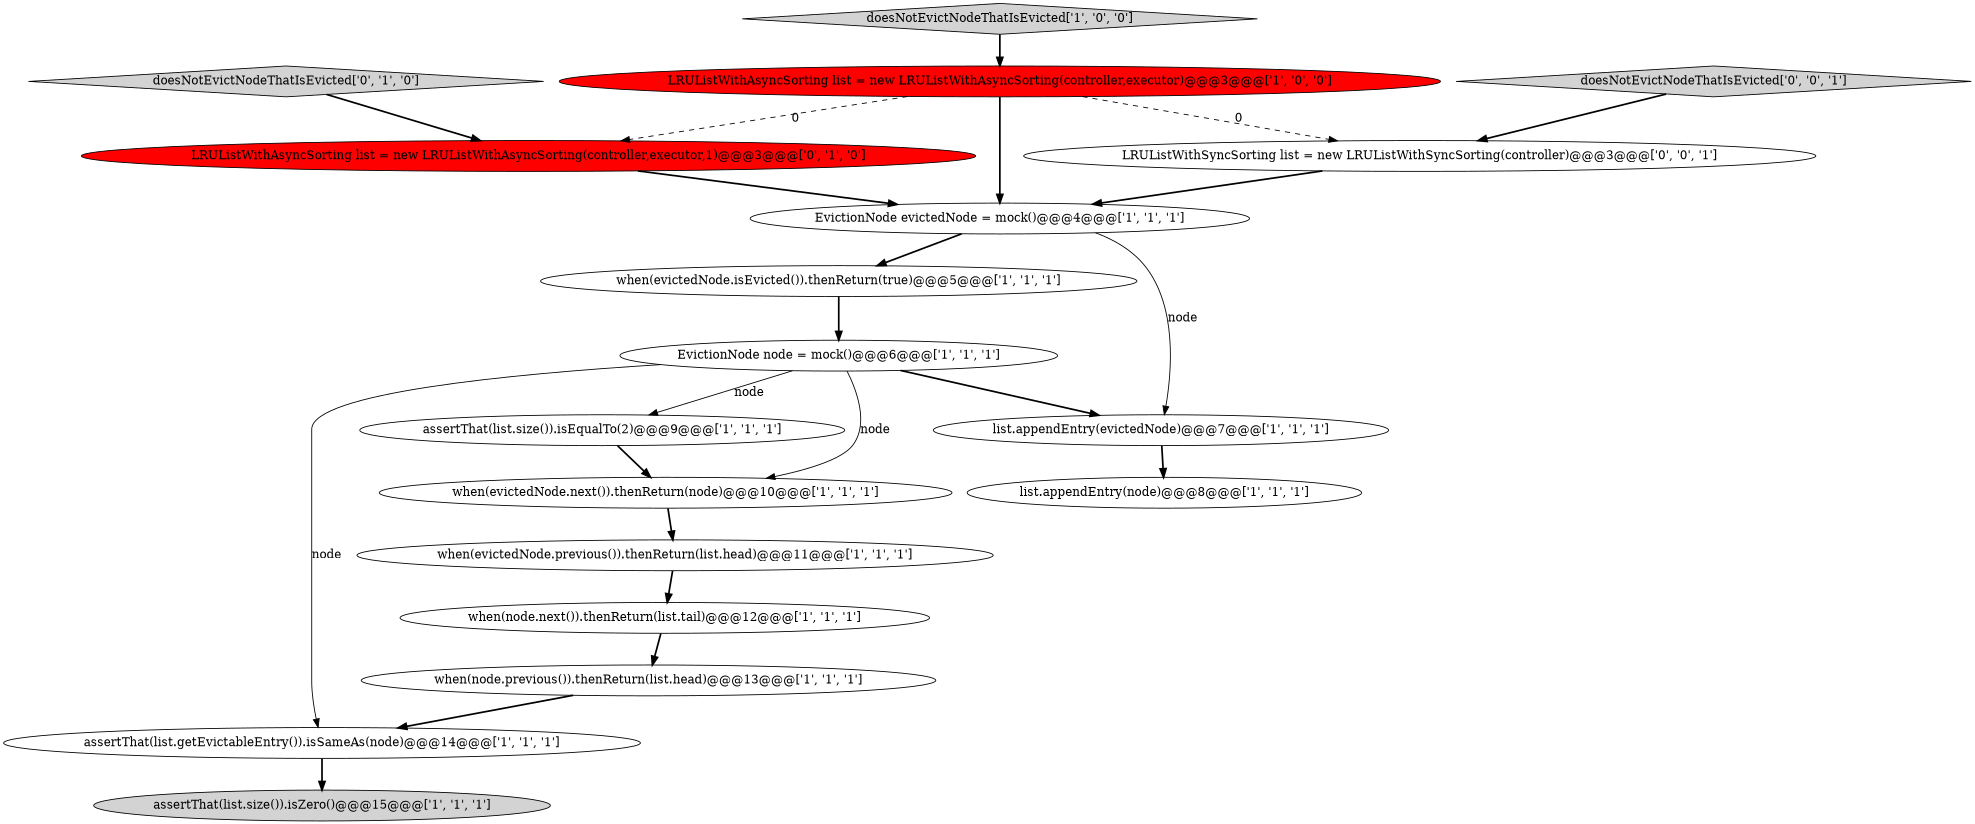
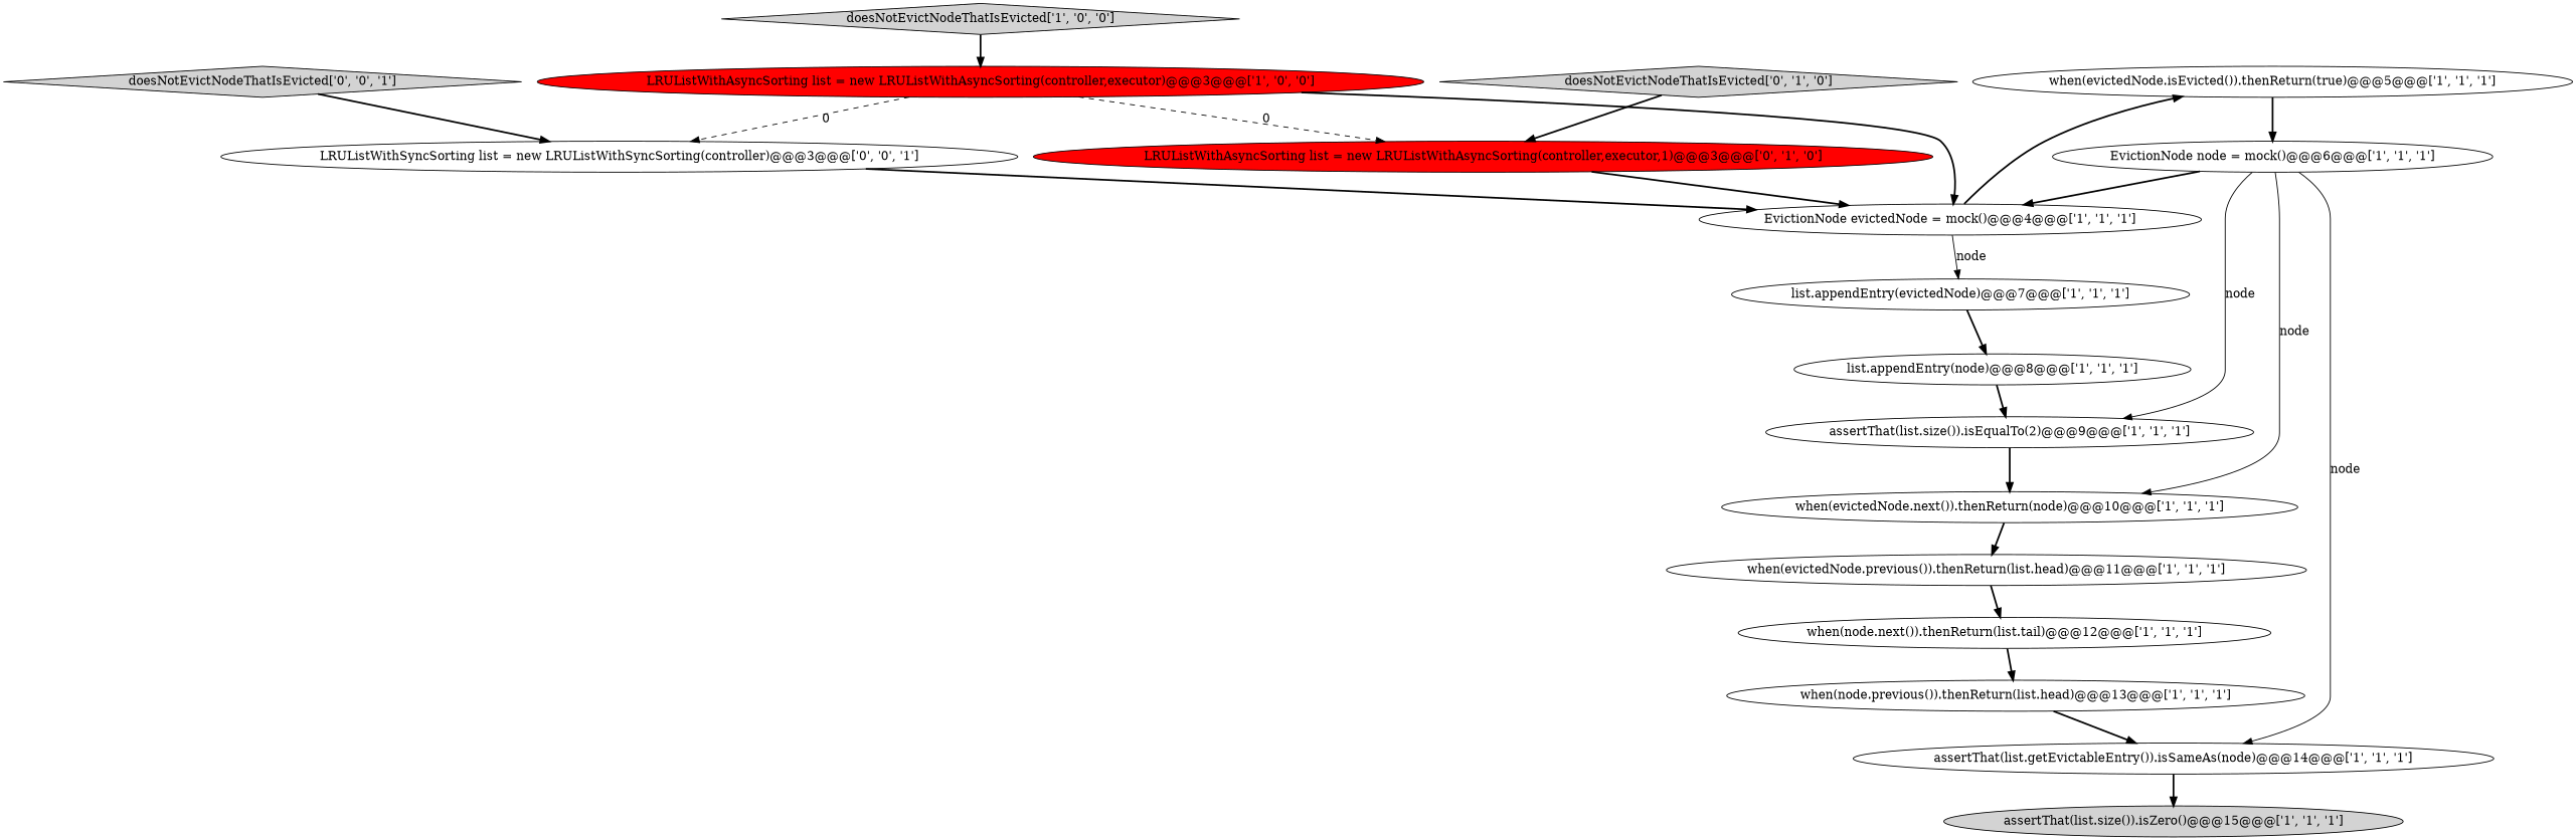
  digraph {
    node [fillcolor=white shape=ellipse style=filled]
    edge [style=bold]
    n1 [label="when(evictedNode.isEvicted()).thenReturn(true)@@@5@@@['1', '1', '1']"]
    n2 [label="EvictionNode node = mock()@@@6@@@['1', '1', '1']"]
    n3 [label="assertThat(list.size()).isEqualTo(2)@@@9@@@['1', '1', '1']"]
    n4 [label="when(evictedNode.next()).thenReturn(node)@@@10@@@['1', '1', '1']"]
    n5 [label="list.appendEntry(evictedNode)@@@7@@@['1', '1', '1']"]
    n6 [label="assertThat(list.getEvictableEntry()).isSameAs(node)@@@14@@@['1', '1', '1']"]
    n7 [label="when(evictedNode.previous()).thenReturn(list.head)@@@11@@@['1', '1', '1']"]
    n8 [label="list.appendEntry(node)@@@8@@@['1', '1', '1']"]
    n9 [fillcolor=lightgray label="doesNotEvictNodeThatIsEvicted['0', '1', '0']" shape=diamond]
    n10 [fillcolor=red label="LRUListWithAsyncSorting list = new LRUListWithAsyncSorting(controller,executor,1)@@@3@@@['0', '1', '0']"]
    n11 [label="EvictionNode evictedNode = mock()@@@4@@@['1', '1', '1']"]
    n12 [label="when(node.next()).thenReturn(list.tail)@@@12@@@['1', '1', '1']"]
    n13 [label="when(node.previous()).thenReturn(list.head)@@@13@@@['1', '1', '1']"]
    n14 [fillcolor=lightgray label="assertThat(list.size()).isZero()@@@15@@@['1', '1', '1']"]
    n15 [fillcolor=lightgray label="doesNotEvictNodeThatIsEvicted['0', '0', '1']" shape=diamond]
    n16 [label="LRUListWithSyncSorting list = new LRUListWithSyncSorting(controller)@@@3@@@['0', '0', '1']"]
    n17 [fillcolor=red label="LRUListWithAsyncSorting list = new LRUListWithAsyncSorting(controller,executor)@@@3@@@['1', '0', '0']"]
    n18 [fillcolor=lightgray label="doesNotEvictNodeThatIsEvicted['1', '0', '0']" shape=diamond]
    n1 -> n2
    n2 -> n3 [label="node" style=solid]
    n2 -> n4 [label="node" style=solid]
-   n2 -> n5
+   n2 -> n11
    n2 -> n6 [label="node" style=solid]
    n3 -> n4
    n4 -> n7
    n5 -> n8
    n6 -> n14
    n7 -> n12
+   n8 -> n3
    n9 -> n10
    n10 -> n11
    n11 -> n1
    n11 -> n5 [label="node" style=solid]
    n12 -> n13
    n13 -> n6
    n15 -> n16
    n16 -> n11
    n17 -> n10 [label=0 style=dashed]
    n17 -> n11
    n17 -> n16 [label=0 style=dashed]
    n18 -> n17
  }
